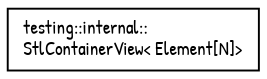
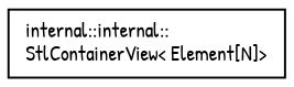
  digraph {
    rankdir=LR
    fontname="Patrick Hand"
-   n1 [color=black fillcolor=white fontname="Patrick Hand" fontsize=10 height=0.2 label="testing::internal::\lStlContainerView\< Element[N]\>" shape=record style=filled width=0.4]
+   n1 [color=black fillcolor=white fontname="Patrick Hand" fontsize=10 height=0.2 label="internal::internal::\lStlContainerView\< Element[N]\>" shape=record style=filled width=0.4]
  }
